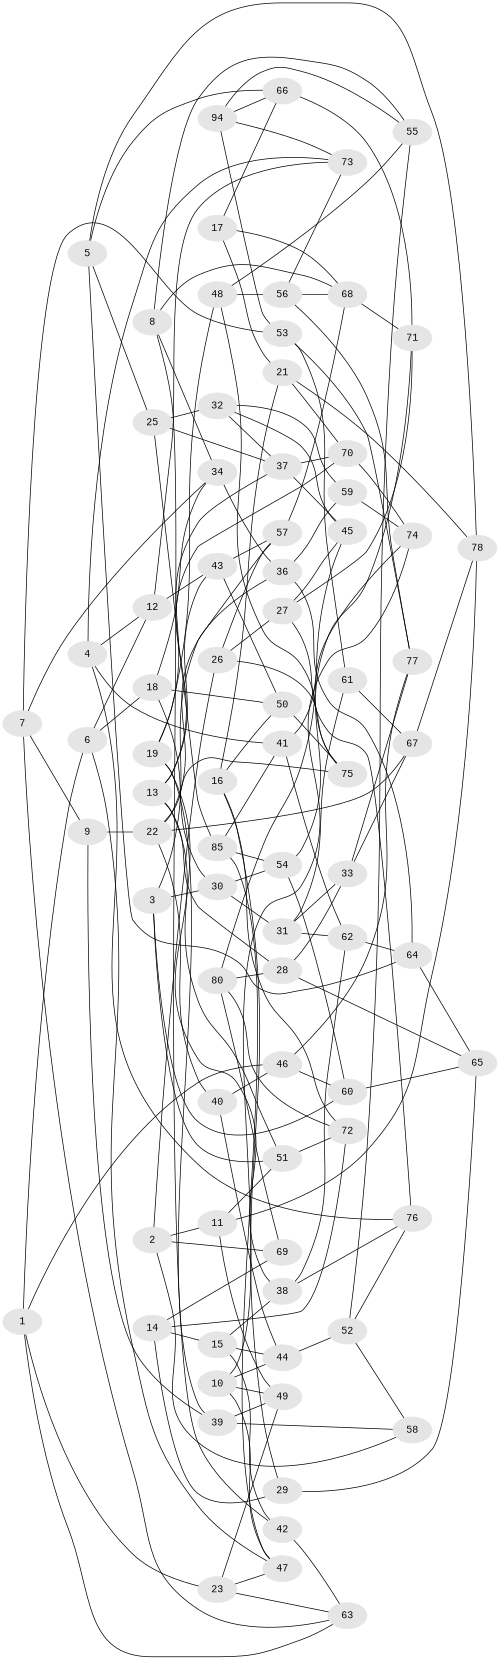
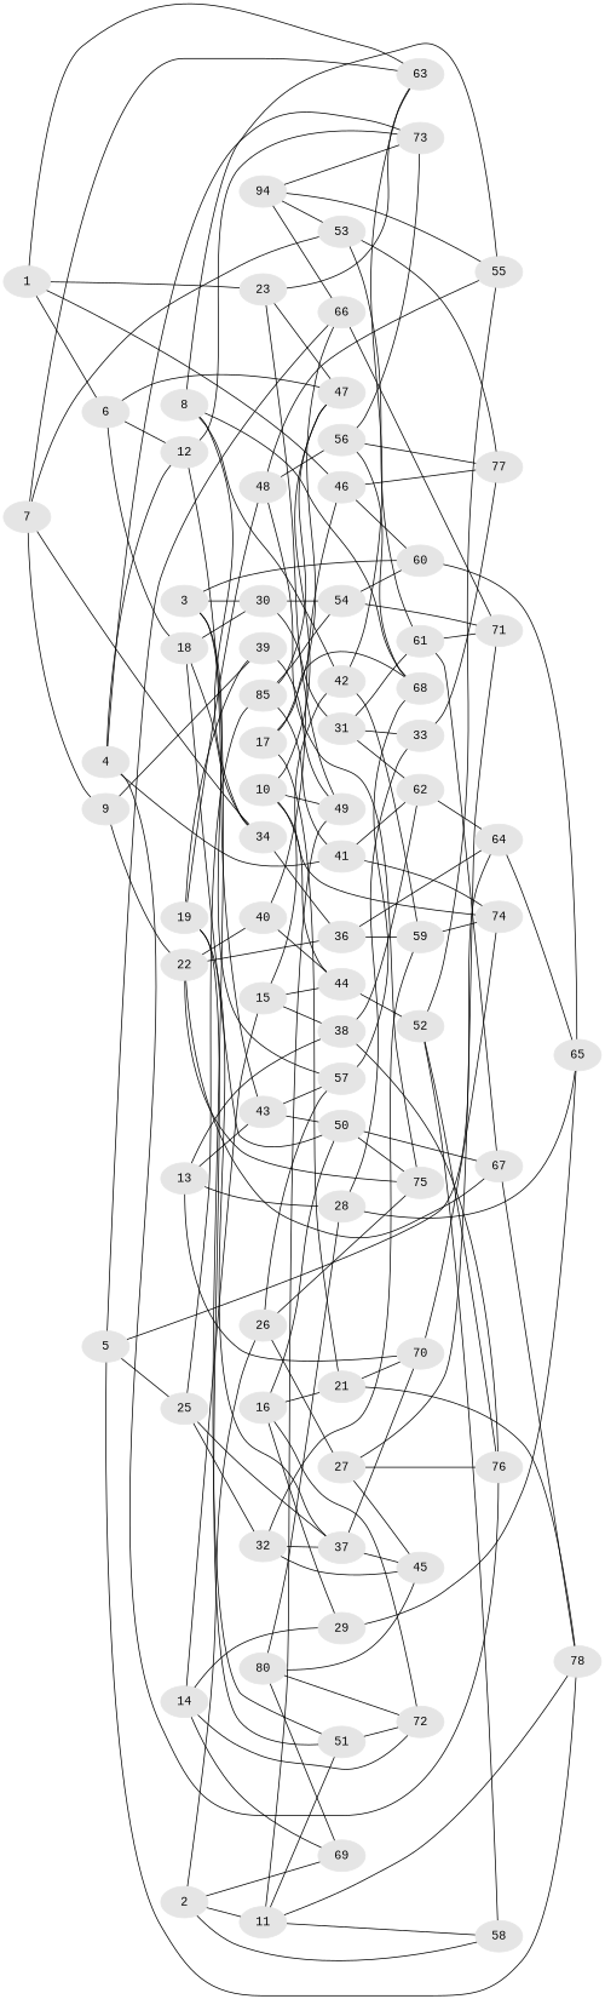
  graph {
    fontname="Liberation Mono"
    rankdir=LR
    node [color=gray90 fontname="Liberation Mono" style=filled]
    edge [fontname="Liberation Mono"]
    1
    6
    23
    46
    63
    12
    18
    47
    49
    60
    77
    2
    11
    26
    58
    69
    51
    78
    57
    75
    27
    3
    30
    31
    54
    72
    68
    65
    4
    41
    73
    76
    43
    74
    62
    5
    25
    64
    66
    37
    32
    n42 [label=85]
    71
    34
    50
    7
    9
    53
    22
    39
    36
    61
    8
    42
    55
    59
    40
    67
    10
    44
    52
    13
    28
    38
    70
    33
    14
    15
    29
    16
    21
    17
    19
    48
    45
    56
    n77 [label=80]
    n78 [label=94]
    1 -- 6
    1 -- 23
    1 -- 46
    1 -- 63
    6 -- 12
    6 -- 18
    6 -- 47
    23 -- 63
    23 -- 47
    23 -- 49
    46 -- 60
    46 -- 77
    12 -- 73
    12 -- 43
    18 -- 30
    18 -- 34
    18 -- 50
    60 -- 65
    2 -- 11
    2 -- 26
    2 -- 58
    2 -- 69
    11 -- 49
    11 -- 51
    11 -- 78
    26 -- 57
    26 -- 75
    26 -- 27
    51 -- 72
    57 -- 68
    27 -- 76
    27 -- 71
    27 -- 45
    3 -- 60
    3 -- 51
    3 -- 57
    3 -- 30
    30 -- 31
    30 -- 54
    31 -- 62
    31 -- 61
    31 -- 33
    54 -- 60
    54 -- 71
    4 -- 12
    4 -- 41
    4 -- 73
    4 -- 76
    41 -- 74
    41 -- 62
    43 -- 57
    43 -- 50
    62 -- 64
    5 -- 78
    5 -- 25
    5 -- 64
    5 -- 66
    25 -- 37
    25 -- 32
    25 -- n42
    64 -- 65
    66 -- 71
    37 -- 70
    37 -- 45
    32 -- 37
    32 -- 59
    32 -- 45
    n42 -- 47
    n42 -- 54
    n42 -- 41
    34 -- 36
    50 -- 75
    7 -- 63
    7 -- 34
    7 -- 9
    7 -- 53
    9 -- 22
    9 -- 39
    53 -- 77
    53 -- 61
    22 -- 75
    22 -- 36
    22 -- 40
    22 -- 67
    39 -- 49
-   39 -- 58
+   11 -- 58
    36 -- 64
    36 -- 59
-   68 -- 71
+   61 -- 71
    61 -- 67
    8 -- 68
    8 -- 34
    8 -- 42
    8 -- 55
    42 -- 63
+   42 -- 59
    59 -- 74
    40 -- 46
    40 -- 44
    67 -- 78
    10 -- 47
    10 -- 49
    10 -- 74
    10 -- 44
    44 -- 52
    52 -- 58
    52 -- 76
    52 -- 55
    13 -- 43
    13 -- 28
    13 -- 38
    13 -- 70
    28 -- 65
    28 -- 33
    38 -- 76
    38 -- 62
    70 -- 74
    33 -- 77
-   33 -- 67
+   50 -- 67
    14 -- 69
    14 -- 72
    14 -- 15
    14 -- 29
    15 -- 42
    15 -- 44
    15 -- 38
    29 -- 65
    16 -- 72
    16 -- 50
    16 -- 29
    16 -- 21
    21 -- 78
    21 -- 70
    17 -- 68
    17 -- 66
    17 -- 21
    19 -- 51
    19 -- 37
    19 -- 39
    19 -- 48
    48 -- 75
    48 -- 55
    48 -- 56
    56 -- 77
    56 -- 68
    56 -- 73
    n77 -- 69
    n77 -- 72
    n77 -- 28
    n77 -- 45
    n78 -- 73
    n78 -- 66
    n78 -- 53
    n78 -- 55
  }
